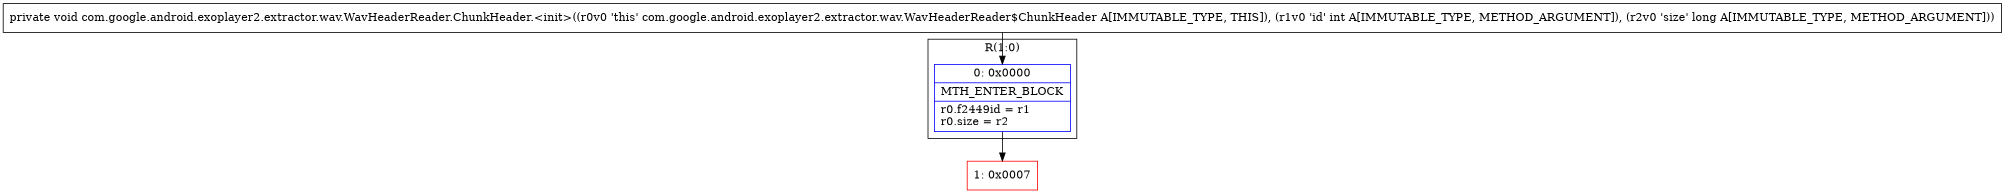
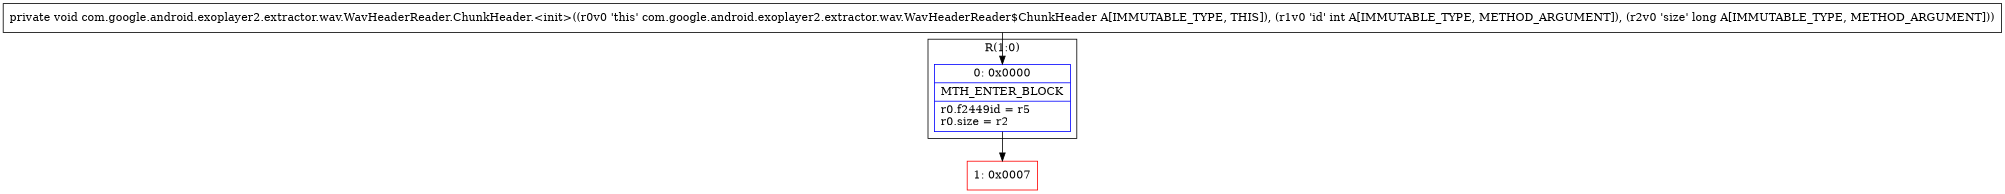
  digraph {
    node [shape=record]
-   n1 [color=blue label="{0\:\ 0x0000|MTH_ENTER_BLOCK\l|r0.f2449id = r1\lr0.size = r2\l}"]
+   n1 [color=blue label="{0\:\ 0x0000|MTH_ENTER_BLOCK\l|r0.f2449id = r5\lr0.size = r2\l}"]
    n2 [color=red label="{1\:\ 0x0007}"]
    n3 [label="{private void com.google.android.exoplayer2.extractor.wav.WavHeaderReader.ChunkHeader.\<init\>((r0v0 'this' com.google.android.exoplayer2.extractor.wav.WavHeaderReader$ChunkHeader A[IMMUTABLE_TYPE, THIS]), (r1v0 'id' int A[IMMUTABLE_TYPE, METHOD_ARGUMENT]), (r2v0 'size' long A[IMMUTABLE_TYPE, METHOD_ARGUMENT])) }"]
    subgraph cluster_1 {
      label="R(1:0)"
      n1
    }
    n1 -> n2
    n3 -> n1
  }
